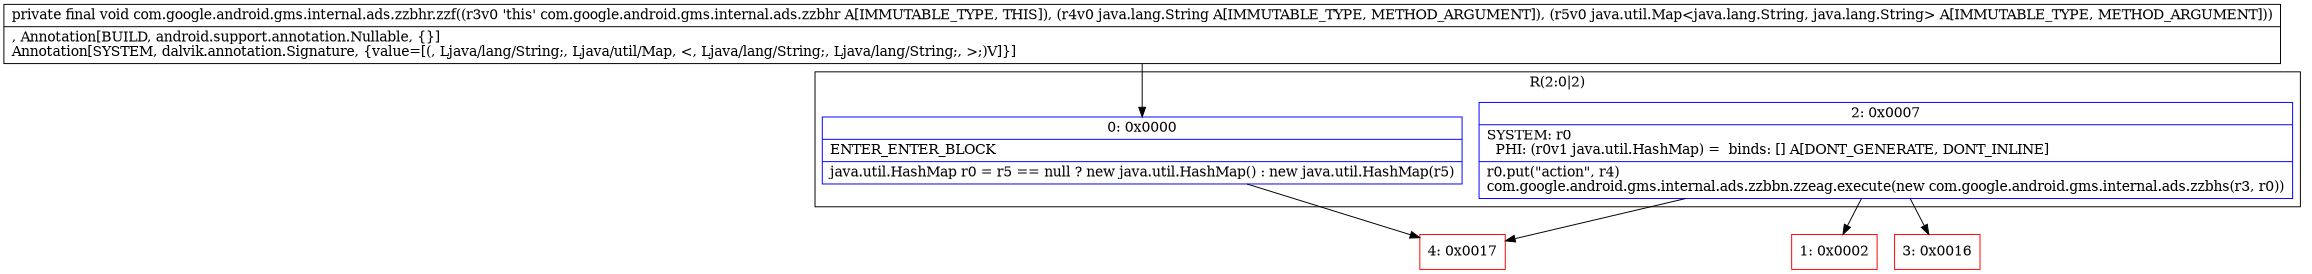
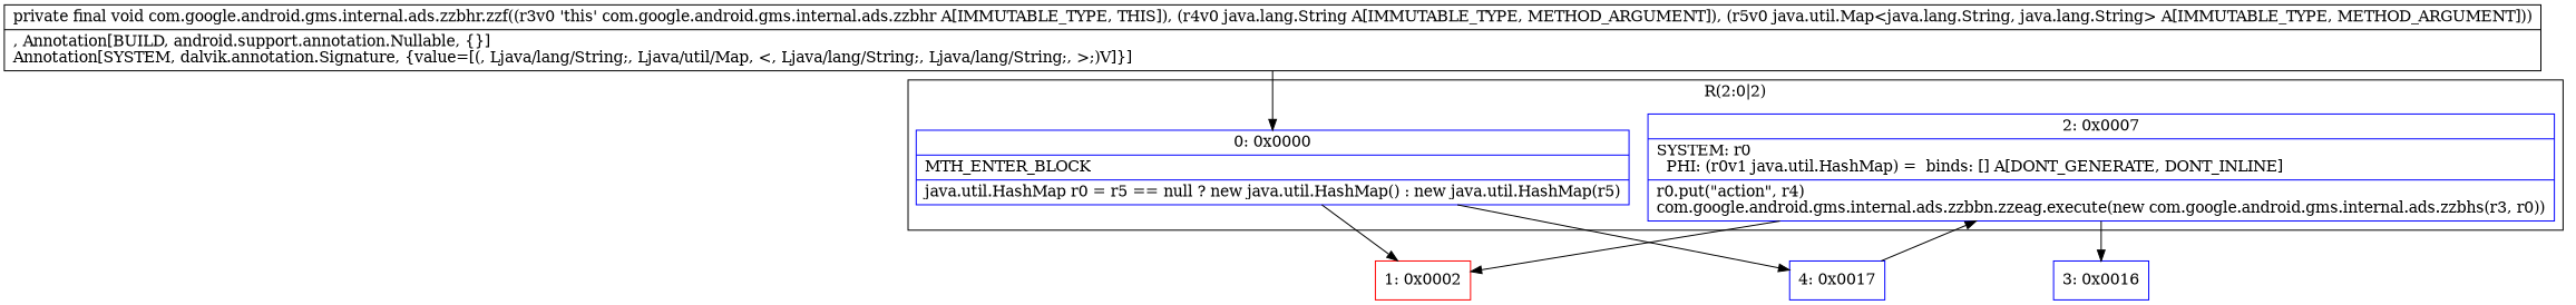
  digraph {
    node [color=red shape=record]
-   n1 [color=blue label="{0\:\ 0x0000|ENTER_ENTER_BLOCK\l|java.util.HashMap r0 = r5 == null ? new java.util.HashMap() : new java.util.HashMap(r5)\l}"]
+   n1 [color=blue label="{0\:\ 0x0000|MTH_ENTER_BLOCK\l|java.util.HashMap r0 = r5 == null ? new java.util.HashMap() : new java.util.HashMap(r5)\l}"]
    n2 [color=blue label="{2\:\ 0x0007|SYSTEM: r0 \l  PHI: (r0v1 java.util.HashMap) =  binds: [] A[DONT_GENERATE, DONT_INLINE]\l|r0.put(\"action\", r4)\lcom.google.android.gms.internal.ads.zzbbn.zzeag.execute(new com.google.android.gms.internal.ads.zzbhs(r3, r0))\l}"]
    n3 [label="{1\:\ 0x0002}"]
-   n4 [label="{4\:\ 0x0017}"]
-   n5 [label="{3\:\ 0x0016}"]
+   n4 [color=blue label="{4\:\ 0x0017}"]
+   n5 [color=blue label="{3\:\ 0x0016}"]
    n6 [label="{private final void com.google.android.gms.internal.ads.zzbhr.zzf((r3v0 'this' com.google.android.gms.internal.ads.zzbhr A[IMMUTABLE_TYPE, THIS]), (r4v0 java.lang.String A[IMMUTABLE_TYPE, METHOD_ARGUMENT]), (r5v0 java.util.Map\<java.lang.String, java.lang.String\> A[IMMUTABLE_TYPE, METHOD_ARGUMENT]))  | , Annotation[BUILD, android.support.annotation.Nullable, \{\}]\lAnnotation[SYSTEM, dalvik.annotation.Signature, \{value=[(, Ljava\/lang\/String;, Ljava\/util\/Map, \<, Ljava\/lang\/String;, Ljava\/lang\/String;, \>;)V]\}]\l}" color=""]
    subgraph cluster_1 {
      label="R(2:0|2)"
      n1
      n2
    }
+   n1 -> n3
    n1 -> n4
    n2 -> n3
    n2 -> n5
-   n2 -> n4
+   n4 -> n2
    n6 -> n1
  }
